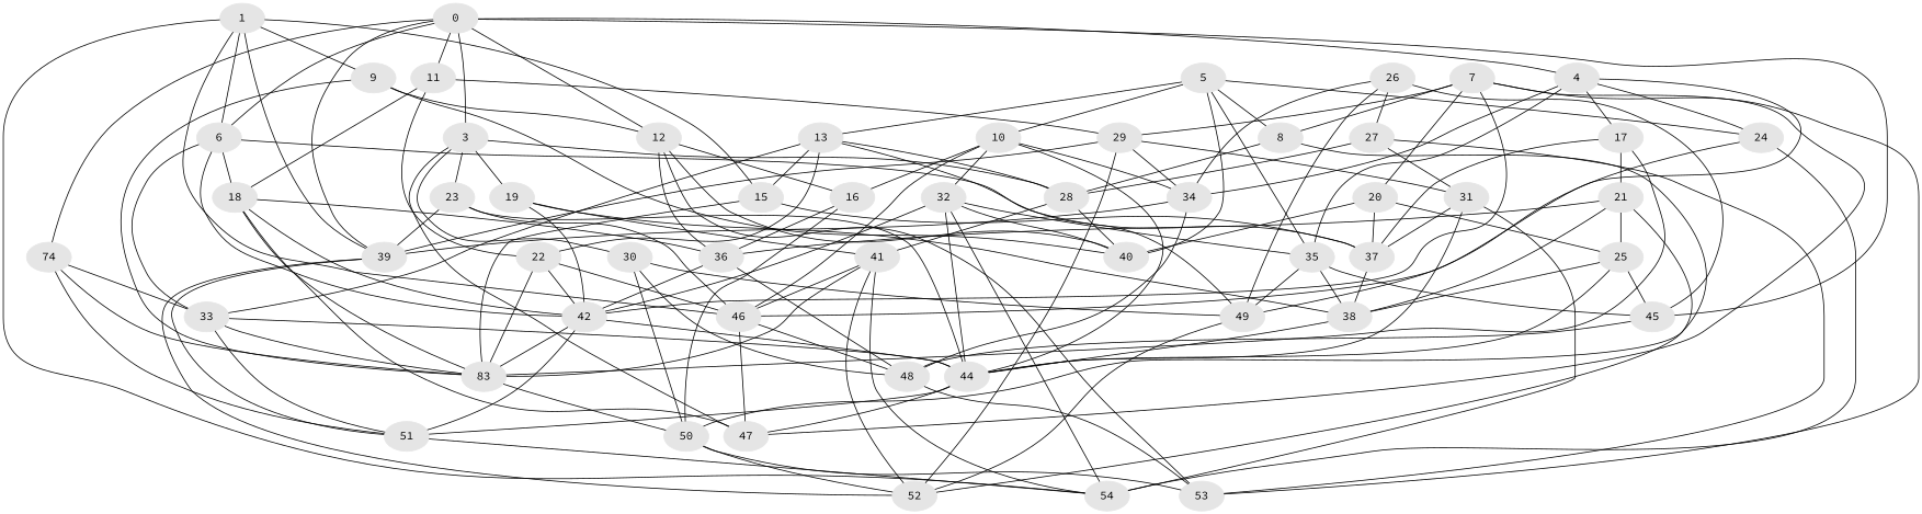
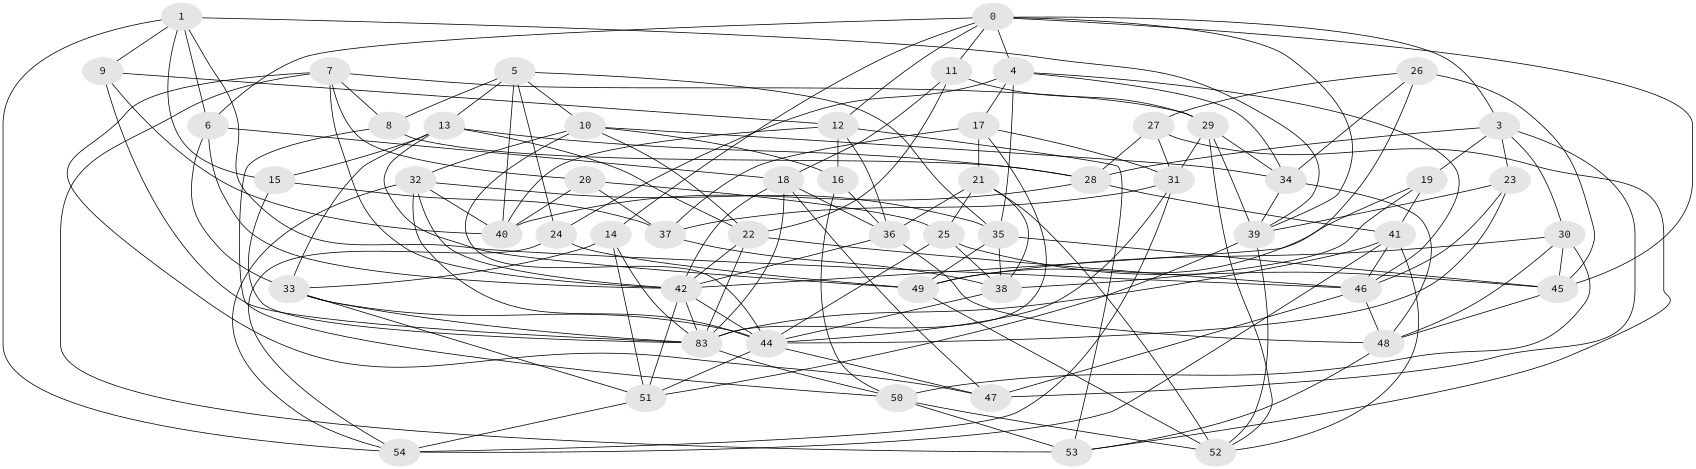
  graph {
    fontname="Source Code Pro"
    node [color=gray90 fontname="Source Code Pro" style=filled]
    edge [fontname="Source Code Pro" weight=1.0]
    1
    6
    9
    15
    39
    46
    54
    18
    33
    37
    42
    12
    40
    n14 [label=83]
    51
    52
    47
    48
    n19 [label=0]
    3
    4
    11
-   14 [label=74]
+   14
    45
    19
    23
    28
    30
    17
    24
    34
    35
    29
    22
    53
    16
    36
    38
    41
    44
    50
    49
    21
    31
    5
    8
    10
    13
    32
    7
    20
    25
    26
    27
    1 -- 6
    1 -- 9
    1 -- 15
    1 -- 39
    1 -- 46
    1 -- 54
    6 -- 18
    6 -- 33
-   6 -- 37
    6 -- 42
    9 -- 12
    9 -- 40
    9 -- n14
    15 -- 37
    15 -- n14
    39 -- 51
    39 -- 52
    46 -- 47 [weight=2.0]
    46 -- 48
    18 -- 42
    18 -- n14
    18 -- 47
    18 -- 36
    33 -- n14
    33 -- 51
    33 -- 44
    37 -- 38
    42 -- n14
    42 -- 51
    42 -- 44
    12 -- 40
    12 -- 53
    12 -- 16
    12 -- 36
    n14 -- 50
    51 -- 54
    48 -- 53
    n19 -- 6
    n19 -- 39
    n19 -- 12
    n19 -- 3
    n19 -- 4
    n19 -- 11
    n19 -- 14
    n19 -- 45
    3 -- 47
    3 -- 19
    3 -- 23
    3 -- 28
    3 -- 30
    4 -- 46
    4 -- 17
    4 -- 24
    4 -- 34
    4 -- 35
    11 -- 18
    11 -- 29
    11 -- 22
    14 -- 33
    14 -- n14
    14 -- 51
    45 -- 48
    19 -- 42
    19 -- 38
    19 -- 41
    23 -- 39
    23 -- 46
    23 -- 44
    28 -- 40
    28 -- 41
    30 -- 48
+   30 -- 45 [weight=2.0]
    30 -- 50
    30 -- 49
    17 -- 37
    17 -- n14
    17 -- 21 [weight=2.0]
+   17 -- 31
    24 -- 54
    24 -- 49
    34 -- 39
    34 -- 48
    35 -- 45
    35 -- 38
    35 -- 49
    29 -- 39
    29 -- 52
    29 -- 34
    29 -- 31
    22 -- 46
    22 -- 42
    22 -- n14
    16 -- 36
    16 -- 50
    36 -- 42
    36 -- 48
    38 -- 44
    41 -- 46
    41 -- 54
    41 -- n14
    41 -- 52
    44 -- 51
    44 -- 47
    50 -- 52
    50 -- 53
    49 -- 52
    21 -- 52
    21 -- 36
    21 -- 38
    21 -- 25
    31 -- 54
    31 -- 37
    31 -- 44
    5 -- 40
    5 -- 24
    5 -- 35
    5 -- 8
    5 -- 10
    5 -- 13
    8 -- 28
    8 -- 50
    10 -- 34
-   10 -- 46
+   10 -- 22
    10 -- 16
    10 -- 44
    10 -- 32
    13 -- 15
    13 -- 33
    13 -- 28
    13 -- 22
    13 -- 49
    32 -- 54
    32 -- 42
    32 -- 40
    32 -- 35
    32 -- 44
    7 -- 42
    7 -- 47
    7 -- 29
    7 -- 53
    7 -- 8
    7 -- 20
    20 -- 37
    20 -- 40
    20 -- 25
    25 -- 45 [weight=2.0]
    25 -- 38
    25 -- 44
    26 -- 45 [weight=3.0]
    26 -- 34
    26 -- 49
    26 -- 27
    27 -- 28
    27 -- 53
    27 -- 31
  }
